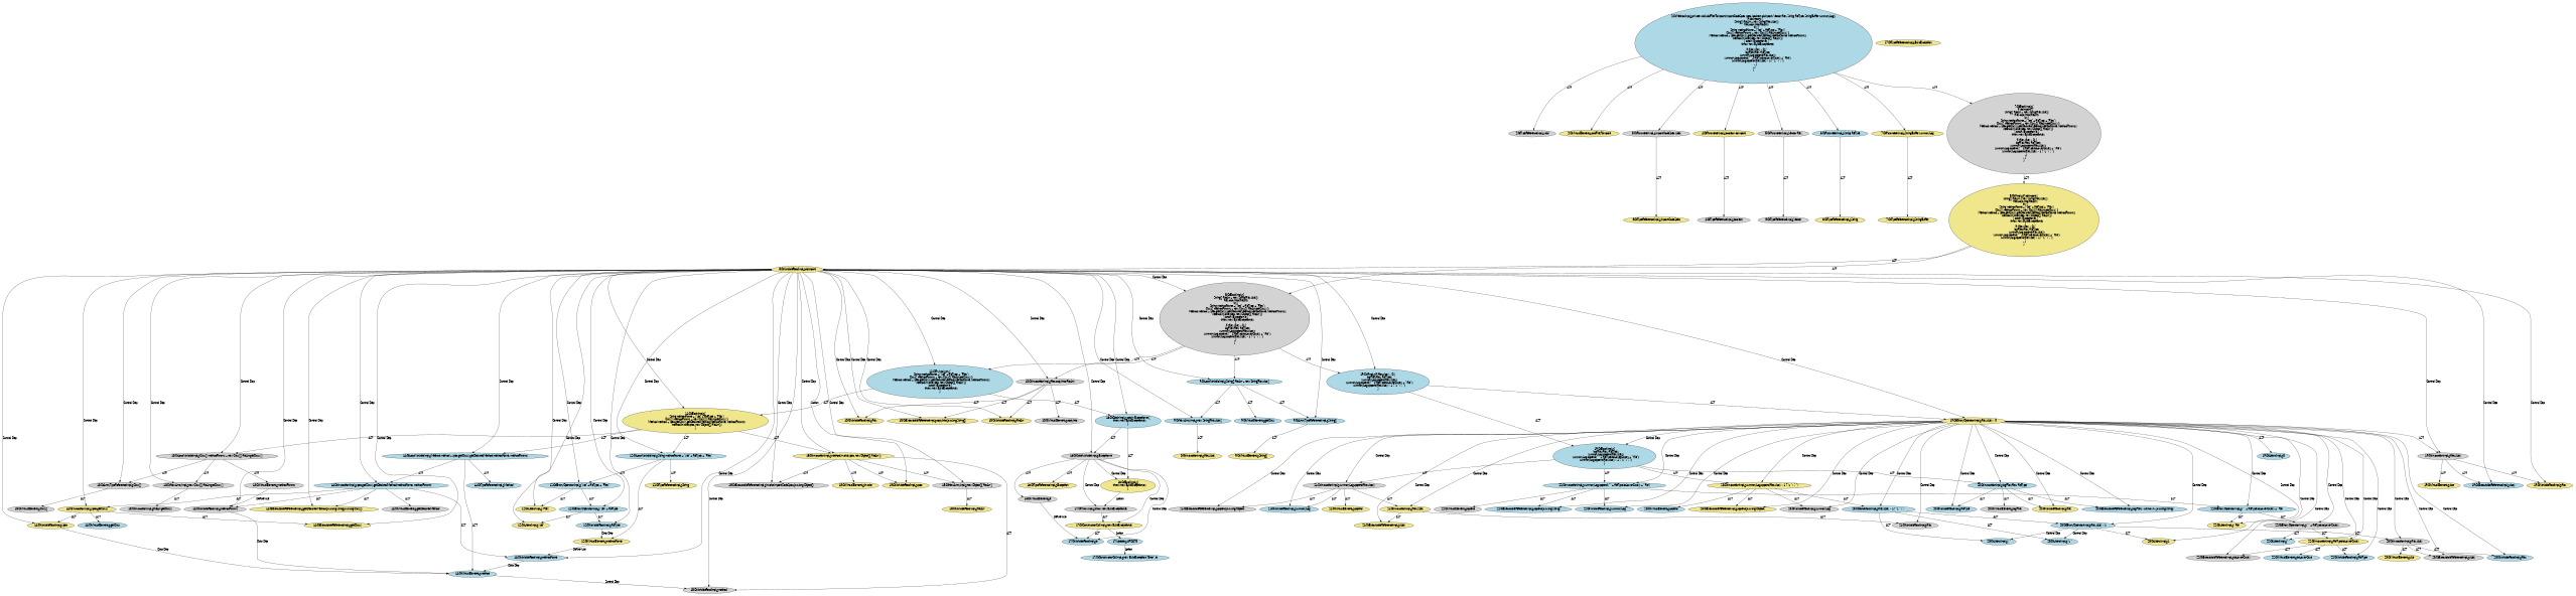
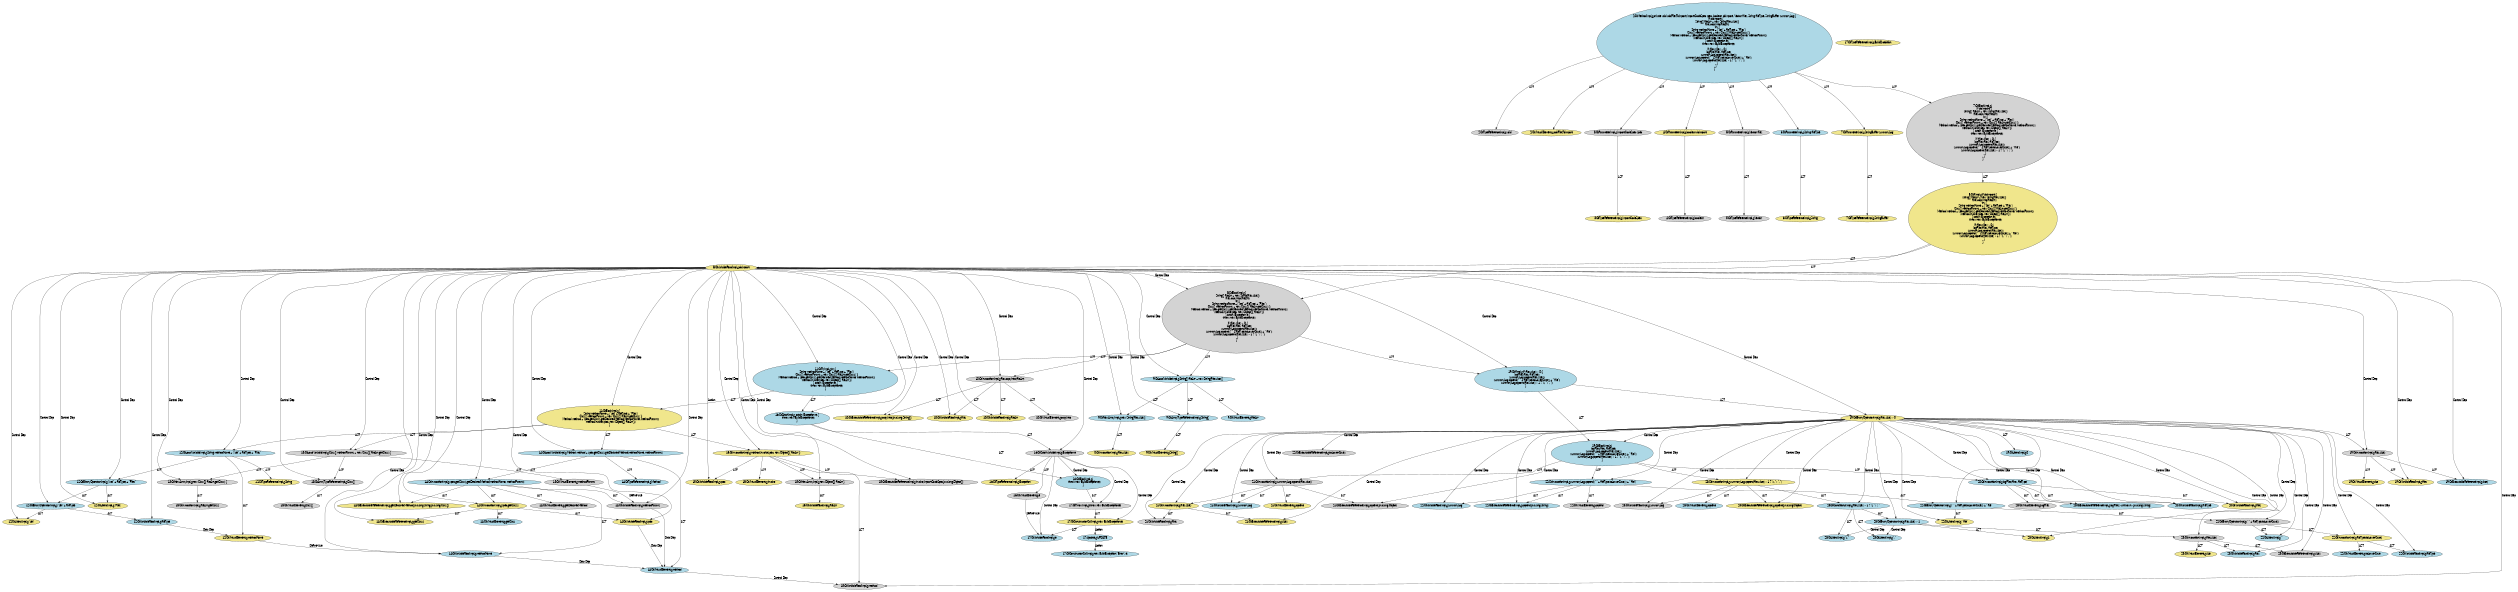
  digraph {
    fontname=Lato
    node [fillcolor=lightblue fontname=Lato shape=ellipse style=filled]
    edge [fontname=Lato]
    n1 [fillcolor=lightgrey label="2:CtTypeReferenceImpl@void"]
    n2 [fillcolor=khaki label="2:CtVirtualElement@addFilesToImport"]
    n3 [fillcolor=lightgrey label="3:CtParameterImpl@ImportCodeSpec spec"]
    n4 [fillcolor=khaki label="3:CtTypeReferenceImpl@ImportCodeSpec"]
    n5 [fillcolor=khaki label="4:CtParameterImpl@boolean doImport"]
    n6 [fillcolor=lightgrey label="4:CtTypeReferenceImpl@boolean"]
    n7 [fillcolor=lightgrey label="5:CtParameterImpl@Vector files"]
    n8 [fillcolor=lightgrey label="5:CtTypeReferenceImpl@Vector"]
    n9 [label="6:CtParameterImpl@String fileType"]
    n10 [fillcolor=khaki label="6:CtTypeReferenceImpl@String"]
    n11 [fillcolor=khaki label="7:CtParameterImpl@StringBuffer summaryLog"]
    n12 [fillcolor=khaki label="7:CtTypeReferenceImpl@StringBuffer"]
    n13 [fillcolor=khaki label="8:CtVariableReadImpl@doImport"]
    n14 [label="9:CtArrayTypeReferenceImpl@String[]"]
    n15 [label="9:CtNewArrayImpl@new String[files.size()]"]
    n16 [label="9:CtLocalVariableImpl@String[] fileArr = new String[files.size()]"]
    n17 [fillcolor=khaki label="10:CtExecutableReferenceImpl@copyInto(java.lang.String[])"]
    n18 [fillcolor=khaki label="10:CtVariableReadImpl@files"]
    n19 [fillcolor=khaki label="10:CtVariableReadImpl@fileArr"]
    n20 [fillcolor=lightgrey label="10:CtInvocationImpl@files.copyInto(fileArr)"]
    n21 [fillcolor=khaki label="12:CtLiteralImpl@\"set\""]
    n22 [label="12:CtVariableReadImpl@fileType"]
    n23 [label="12:CtBinaryOperatorImpl@(\"set\" + fileType)"]
    n24 [fillcolor=khaki label="12:CtLiteralImpl@\"Files\""]
    n25 [label="12:CtBinaryOperatorImpl@(\"set\" + fileType) + \"Files\""]
    n26 [label="12:CtLocalVariableImpl@String methodName = (\"set\" + fileType) + \"Files\""]
    n27 [fillcolor=lightgrey label="13:CtArrayTypeReferenceImpl@Class[]"]
    n28 [fillcolor=lightgrey label="13:CtNewArrayImpl@new Class[]\{ fileArr.getClass() \}"]
    n29 [fillcolor=lightgrey label="13:CtLocalVariableImpl@Class[] methodParams = new Class[]\{ fileArr.getClass() \}"]
    n30 [fillcolor=khaki label="14:CtExecutableReferenceImpl@getDeclaredMethod(java.lang.String,java.lang.Class[])"]
    n31 [fillcolor=khaki label="14:CtExecutableReferenceImpl@getClass()"]
    n32 [fillcolor=khaki label="14:CtVariableReadImpl@spec"]
    n33 [fillcolor=khaki label="14:CtInvocationImpl@spec.getClass()"]
    n34 [label="14:CtVariableReadImpl@methodName"]
    n35 [fillcolor=lightgrey label="14:CtVariableReadImpl@methodParams"]
    n36 [label="14:CtInvocationImpl@spec.getClass().getDeclaredMethod(methodName, methodParams)"]
    n37 [label="14:CtLocalVariableImpl@Method method = spec.getClass().getDeclaredMethod(methodName, methodParams)"]
    n38 [fillcolor=lightgrey label="15:CtExecutableReferenceImpl@invoke(ImportCodeSpec,java.lang.Object[])"]
    n39 [fillcolor=lightgrey label="15:CtVariableReadImpl@method"]
    n40 [fillcolor=khaki label="15:CtVariableReadImpl@spec"]
    n41 [fillcolor=lightgrey label="15:CtNewArrayImpl@new Object[]\{ fileArr \}"]
    n42 [fillcolor=khaki label="15:CtInvocationImpl@method.invoke(spec, new Object[]\{ fileArr \})"]
    n43 [fillcolor=khaki label="11:CtBlockImpl@\{\n    String methodName = (\"set\" + fileType) + \"Files\";\n    Class[] methodParams = new Class[]\{ fileArr.getClass() \};\n    Method method = spec.getClass().getDeclaredMethod(methodName, methodParams);\n    method.invoke(spec, new Object[]\{ fileArr \});\n\}"]
    n44 [fillcolor=lightgrey label="16:CtCatchVariableImpl@Exception e"]
    n45 [label="16:CtCatchImpl@ catch (Exception e) \{\n    throw new BuildException(e);\n\}"]
    n46 [label="11:CtTryImpl@try \{\n    String methodName = (\"set\" + fileType) + \"Files\";\n    Class[] methodParams = new Class[]\{ fileArr.getClass() \};\n    Method method = spec.getClass().getDeclaredMethod(methodName, methodParams);\n    method.invoke(spec, new Object[]\{ fileArr \});\n\} catch (Exception e) \{\n    throw new BuildException(e);\n\}"]
    n47 [label="19:CtExecutableReferenceImpl@size()"]
    n48 [fillcolor=khaki label="19:CtVariableReadImpl@files"]
    n49 [fillcolor=lightgrey label="19:CtInvocationImpl@files.size()"]
    n50 [fillcolor=khaki label="19:CtBinaryOperatorImpl@files.size() > 0"]
    n51 [label="19:CtIfImpl@if (files.size() > 0) \{\n    logFiles(files, fileType);\n    summaryLog.append(files.size());\n    summaryLog.append((\" \" + fileType.toLowerCase()) + \" file\");\n    summaryLog.append(files.size() > 1 ? \"s, \" : \", \");\n\}"]
    n52 [fillcolor=lightgrey label="8:CtBlockImpl@\{\n    String[] fileArr = new String[files.size()];\n    files.copyInto(fileArr);\n    try \{\n        String methodName = (\"set\" + fileType) + \"Files\";\n        Class[] methodParams = new Class[]\{ fileArr.getClass() \};\n        Method method = spec.getClass().getDeclaredMethod(methodName, methodParams);\n        method.invoke(spec, new Object[]\{ fileArr \});\n    \} catch (Exception e) \{\n        throw new BuildException(e);\n    \}\n    if (files.size() > 0) \{\n        logFiles(files, fileType);\n        summaryLog.append(files.size());\n        summaryLog.append((\" \" + fileType.toLowerCase()) + \" file\");\n        summaryLog.append(files.size() > 1 ? \"s, \" : \", \");\n    \}\n\}"]
    n53 [fillcolor=khaki label="9:CtVirtualElement@String[]"]
    n54 [fillcolor=khaki label="0:CtInvocationImpl@files.size()"]
-   n55 [label="9:CtVirtualElement@getClass"]
+   n55 [label="9:CtVirtualElement@fileArr"]
    n56 [fillcolor=lightgrey label="10:CtVirtualElement@copyInto"]
    n57 [fillcolor=khaki label="12:CtVirtualElement@methodName"]
    n58 [fillcolor=khaki label="12:CtTypeReferenceImpl@String"]
    n59 [fillcolor=lightgrey label="13:CtVirtualElement@Class[]"]
    n60 [fillcolor=lightgrey label="13:CtInvocationImpl@fileArr.getClass()"]
    n61 [fillcolor=lightgrey label="13:CtVirtualElement@methodParams"]
    n62 [label="14:CtVirtualElement@method"]
    n63 [label="14:CtVirtualElement@getClass"]
    n64 [fillcolor=lightgrey label="14:CtVirtualElement@getDeclaredMethod"]
    n65 [label="14:CtTypeReferenceImpl@Method"]
    n66 [fillcolor=khaki label="15:CtVariableReadImpl@fileArr"]
    n67 [fillcolor=khaki label="15:CtVirtualElement@invoke"]
    n68 [fillcolor=lightgrey label="16:CtVirtualElement@e"]
    n69 [label="17:CtVariableReadImpl@e"]
    n70 [fillcolor=khaki label="16:CtTypeReferenceImpl@Exception"]
    n71 [fillcolor=khaki label="17:CtConstructorCallImpl@new BuildException(e)"]
    n72 [fillcolor=lightgrey label="17:CtThrowImpl@throw new BuildException(e)"]
-   n73 [fillcolor=khaki label="16:CtBlockImpl@\{\n    throw new BuildException(e);\n\}"]
+   n73 [label="16:CtBlockImpl@\{\n    throw new BuildException(e);\n\}"]
    n74 [fillcolor=khaki label="19:CtVirtualElement@size"]
    n75 [label="19:CtLiteralImpl@0"]
    n76 [label="20:CtExecutableReferenceImpl@logFiles(<unknown>,java.lang.String)"]
    n77 [fillcolor=khaki label="20:CtVariableReadImpl@files"]
    n78 [label="20:CtVariableReadImpl@fileType"]
    n79 [label="20:CtInvocationImpl@logFiles(files, fileType)"]
    n80 [fillcolor=lightgrey label="21:CtExecutableReferenceImpl@append(java.lang.Object)"]
    n81 [label="21:CtVariableReadImpl@summaryLog"]
    n82 [fillcolor=khaki label="21:CtExecutableReferenceImpl@size()"]
    n83 [fillcolor=lightgrey label="21:CtVariableReadImpl@files"]
    n84 [fillcolor=khaki label="21:CtInvocationImpl@files.size()"]
    n85 [fillcolor=lightgrey label="21:CtInvocationImpl@summaryLog.append(files.size())"]
    n86 [label="22:CtExecutableReferenceImpl@append(java.lang.String)"]
    n87 [label="22:CtVariableReadImpl@summaryLog"]
    n88 [label="22:CtLiteralImpl@\" \""]
    n89 [fillcolor=lightgrey label="22:CtExecutableReferenceImpl@toLowerCase()"]
    n90 [label="22:CtVariableReadImpl@fileType"]
    n91 [fillcolor=khaki label="22:CtInvocationImpl@fileType.toLowerCase()"]
    n92 [fillcolor=lightgrey label="22:CtBinaryOperatorImpl@(\" \" + fileType.toLowerCase())"]
    n93 [fillcolor=khaki label="22:CtLiteralImpl@\" file\""]
    n94 [label="22:CtBinaryOperatorImpl@(\" \" + fileType.toLowerCase()) + \" file\""]
    n95 [label="22:CtInvocationImpl@summaryLog.append((\" \" + fileType.toLowerCase()) + \" file\")"]
    n96 [fillcolor=khaki label="23:CtExecutableReferenceImpl@append(java.lang.Object)"]
    n97 [fillcolor=lightgrey label="23:CtVariableReadImpl@summaryLog"]
    n98 [fillcolor=lightgrey label="23:CtExecutableReferenceImpl@size()"]
    n99 [label="23:CtVariableReadImpl@files"]
    n100 [fillcolor=lightgrey label="23:CtInvocationImpl@files.size()"]
    n101 [fillcolor=khaki label="23:CtLiteralImpl@1"]
    n102 [label="23:CtBinaryOperatorImpl@files.size() > 1"]
    n103 [label="23:CtConditionalImpl@files.size() > 1 ? \"s, \" : \", \""]
    n104 [fillcolor=khaki label="23:CtInvocationImpl@summaryLog.append(files.size() > 1 ? \"s, \" : \", \")"]
    n105 [label="19:CtBlockImpl@\{\n    logFiles(files, fileType);\n    summaryLog.append(files.size());\n    summaryLog.append((\" \" + fileType.toLowerCase()) + \" file\");\n    summaryLog.append(files.size() > 1 ? \"s, \" : \", \");\n\}"]
    n106 [label="17:Update@UPDATE"]
    n107 [fillcolor=khaki label="17:CtTypeReferenceImpl@BuildException"]
    n108 [label="17:CtConstructorCallImpl@new BuildException(\"Error\", e)"]
    n109 [fillcolor=lightgrey label="20:CtVirtualElement@logFiles"]
    n110 [fillcolor=khaki label="21:CtVirtualElement@append"]
    n111 [label="22:CtVirtualElement@toLowerCase"]
    n112 [fillcolor=lightgrey label="22:CtVirtualElement@append"]
    n113 [fillcolor=khaki label="23:CtVirtualElement@size"]
    n114 [label="23:CtLiteralImpl@\"s, \""]
    n115 [label="23:CtLiteralImpl@\", \""]
    n116 [label="23:CtVirtualElement@append"]
    n117 [fillcolor=khaki label="8:CtIfImpl@if (doImport) \{\n    String[] fileArr = new String[files.size()];\n    files.copyInto(fileArr);\n    try \{\n        String methodName = (\"set\" + fileType) + \"Files\";\n        Class[] methodParams = new Class[]\{ fileArr.getClass() \};\n        Method method = spec.getClass().getDeclaredMethod(methodName, methodParams);\n        method.invoke(spec, new Object[]\{ fileArr \});\n    \} catch (Exception e) \{\n        throw new BuildException(e);\n    \}\n    if (files.size() > 0) \{\n        logFiles(files, fileType);\n        summaryLog.append(files.size());\n        summaryLog.append((\" \" + fileType.toLowerCase()) + \" file\");\n        summaryLog.append(files.size() > 1 ? \"s, \" : \", \");\n    \}\n\}"]
    n118 [fillcolor=lightgrey label="7:CtBlockImpl@\{\n    if (doImport) \{\n        String[] fileArr = new String[files.size()];\n        files.copyInto(fileArr);\n        try \{\n            String methodName = (\"set\" + fileType) + \"Files\";\n            Class[] methodParams = new Class[]\{ fileArr.getClass() \};\n            Method method = spec.getClass().getDeclaredMethod(methodName, methodParams);\n            method.invoke(spec, new Object[]\{ fileArr \});\n        \} catch (Exception e) \{\n            throw new BuildException(e);\n        \}\n        if (files.size() > 0) \{\n            logFiles(files, fileType);\n            summaryLog.append(files.size());\n            summaryLog.append((\" \" + fileType.toLowerCase()) + \" file\");\n            summaryLog.append(files.size() > 1 ? \"s, \" : \", \");\n        \}\n    \}\n\}"]
    n119 [label="2:CtMethodImpl@private void addFilesToImport(ImportCodeSpec spec, boolean doImport, Vector files, String fileType, StringBuffer summaryLog) \{\n    if (doImport) \{\n        String[] fileArr = new String[files.size()];\n        files.copyInto(fileArr);\n        try \{\n            String methodName = (\"set\" + fileType) + \"Files\";\n            Class[] methodParams = new Class[]\{ fileArr.getClass() \};\n            Method method = spec.getClass().getDeclaredMethod(methodName, methodParams);\n            method.invoke(spec, new Object[]\{ fileArr \});\n        \} catch (Exception e) \{\n            throw new BuildException(e);\n        \}\n        if (files.size() > 0) \{\n            logFiles(files, fileType);\n            summaryLog.append(files.size());\n            summaryLog.append((\" \" + fileType.toLowerCase()) + \" file\");\n            summaryLog.append(files.size() > 1 ? \"s, \" : \", \");\n        \}\n    \}\n\}"]
    n3 -> n4 [label=AST]
    n5 -> n6 [label=AST]
    n7 -> n8 [label=AST]
    n9 -> n10 [label=AST]
    n11 -> n12 [label=AST]
    n13 -> n14 [label="Control Dep"]
    n13 -> n15 [label="Control Dep"]
    n13 -> n16 [label="Control Dep"]
    n13 -> n17 [label="Control Dep"]
    n13 -> n18 [label="Control Dep"]
    n13 -> n19 [label="Control Dep"]
    n13 -> n20 [label="Control Dep"]
    n13 -> n21 [label="Control Dep"]
    n13 -> n22 [label="Control Dep"]
    n13 -> n23 [label="Control Dep"]
    n13 -> n24 [label="Control Dep"]
    n13 -> n25 [label="Control Dep"]
    n13 -> n26 [label="Control Dep"]
    n13 -> n27 [label="Control Dep"]
    n13 -> n28 [label="Control Dep"]
    n13 -> n29 [label="Control Dep"]
    n13 -> n30 [label="Control Dep"]
    n13 -> n31 [label="Control Dep"]
    n13 -> n32 [label="Control Dep"]
    n13 -> n33 [label="Control Dep"]
    n13 -> n34 [label="Control Dep"]
    n13 -> n35 [label="Control Dep"]
    n13 -> n36 [label="Control Dep"]
    n13 -> n37 [label="Control Dep"]
    n13 -> n38 [label="Control Dep"]
    n13 -> n39 [label="Control Dep"]
    n13 -> n40 [label=Action]
    n13 -> n41 [label="Control Dep"]
    n13 -> n42 [label="Control Dep"]
    n13 -> n43 [label="Control Dep"]
    n13 -> n44 [label="Control Dep"]
    n13 -> n45 [label="Control Dep"]
    n13 -> n46 [label="Control Dep"]
    n13 -> n47 [label="Control Dep"]
    n13 -> n48 [label="Control Dep"]
    n13 -> n49 [label="Control Dep"]
    n13 -> n50 [label="Control Dep"]
    n13 -> n51 [label="Control Dep"]
    n13 -> n52 [label="Control Dep"]
    n14 -> n53 [label=AST]
    n15 -> n54 [label=AST]
    n16 -> n14 [label=AST]
    n16 -> n15 [label=AST]
    n16 -> n55 [label=AST]
    n20 -> n17 [label=AST]
    n20 -> n18 [label=AST]
    n20 -> n19 [label=AST]
    n20 -> n56 [label=AST]
    n22 -> n57 [label="Data Dep"]
    n23 -> n21 [label=AST]
    n23 -> n22 [label=AST]
    n25 -> n23 [label=AST]
    n25 -> n24 [label=AST]
    n26 -> n25 [label=AST]
    n26 -> n57 [label=AST]
    n26 -> n58 [label=AST]
    n27 -> n59 [label=AST]
    n28 -> n60 [label=AST]
    n29 -> n27 [label=AST]
    n29 -> n28 [label=AST]
    n29 -> n61 [label=AST]
    n32 -> n62 [label="Data Dep"]
    n33 -> n31 [label=AST]
    n33 -> n32 [label=AST]
    n33 -> n63 [label=AST]
    n34 -> n62 [label="Data Dep"]
    n35 -> n62 [label="Data Dep"]
    n36 -> n30 [label=AST]
    n36 -> n33 [label=AST]
    n36 -> n34 [label=AST]
    n36 -> n35 [label=AST]
    n36 -> n64 [label=AST]
    n37 -> n36 [label=AST]
    n37 -> n62 [label=AST]
    n37 -> n65 [label=AST]
    n41 -> n66 [label=AST]
    n42 -> n38 [label=AST]
    n42 -> n39 [label=AST]
    n42 -> n40 [label=AST]
    n42 -> n41 [label=AST]
    n42 -> n67 [label=AST]
    n43 -> n26 [label=AST]
    n43 -> n29 [label=AST]
    n43 -> n37 [label=AST]
    n43 -> n42 [label=AST]
    n44 -> n68 [label=AST]
    n44 -> n69 [label="Control Dep"]
    n44 -> n70 [label=AST]
    n44 -> n71 [label="Control Dep"]
    n44 -> n72 [label="Control Dep"]
    n44 -> n73 [label="Control Dep"]
    n45 -> n44 [label=AST]
    n45 -> n73 [label=AST]
    n46 -> n43 [label=AST]
    n46 -> n45 [label=AST]
    n49 -> n47 [label=AST]
    n49 -> n48 [label=AST]
    n49 -> n74 [label=AST]
    n50 -> n49 [label=AST]
    n50 -> n75 [label=AST]
    n50 -> n76 [label="Control Dep"]
    n50 -> n77 [label="Control Dep"]
    n50 -> n78 [label="Control Dep"]
    n50 -> n79 [label="Control Dep"]
    n50 -> n80 [label="Control Dep"]
    n50 -> n81 [label="Control Dep"]
    n50 -> n82 [label="Control Dep"]
    n50 -> n83 [label="Control Dep"]
    n50 -> n84 [label="Control Dep"]
    n50 -> n85 [label="Control Dep"]
    n50 -> n86 [label="Control Dep"]
    n50 -> n87 [label="Control Dep"]
    n50 -> n88 [label="Control Dep"]
    n50 -> n89 [label="Control Dep"]
    n50 -> n90 [label="Control Dep"]
    n50 -> n91 [label="Control Dep"]
    n50 -> n92 [label="Control Dep"]
    n50 -> n93 [label="Control Dep"]
    n50 -> n94 [label="Control Dep"]
    n50 -> n95 [label="Control Dep"]
    n50 -> n96 [label="Control Dep"]
    n50 -> n97 [label="Control Dep"]
    n50 -> n98 [label="Control Dep"]
    n50 -> n99 [label="Control Dep"]
    n50 -> n100 [label="Control Dep"]
    n50 -> n101 [label="Control Dep"]
    n50 -> n102 [label="Control Dep"]
    n50 -> n103 [label="Control Dep"]
    n50 -> n104 [label="Control Dep"]
    n50 -> n105 [label="Control Dep"]
    n51 -> n50 [label=AST]
    n51 -> n105 [label=AST]
    n52 -> n16 [label=AST]
    n52 -> n20 [label=AST]
    n52 -> n46 [label=AST]
    n52 -> n51 [label=AST]
    n57 -> n34 [label="Define-Use"]
    n61 -> n35 [label="Define-Use"]
    n62 -> n39 [label="Control Dep"]
    n68 -> n69 [label="Define-Use"]
    n71 -> n69 [label=AST]
    n71 -> n106 [label=Action]
    n72 -> n71 [label=AST]
-   n73 -> n72 [label=Action]
+   n73 -> n72 [label=AST]
    n79 -> n76 [label=AST]
    n79 -> n77 [label=AST]
    n79 -> n78 [label=AST]
    n79 -> n109 [label=AST]
    n84 -> n82 [label=AST]
    n84 -> n83 [label=AST]
    n85 -> n80 [label=AST]
    n85 -> n81 [label=AST]
    n85 -> n84 [label=AST]
    n85 -> n110 [label=AST]
-   n91 -> n89 [label=AST]
    n91 -> n90 [label=AST]
    n91 -> n111 [label=AST]
    n92 -> n88 [label=AST]
    n92 -> n91 [label=AST]
    n94 -> n92 [label=AST]
    n94 -> n93 [label=AST]
    n95 -> n86 [label=AST]
    n95 -> n87 [label=AST]
    n95 -> n94 [label=AST]
    n95 -> n112 [label=AST]
    n100 -> n98 [label=AST]
    n100 -> n99 [label=AST]
    n100 -> n113 [label=AST]
    n102 -> n100 [label=AST]
    n102 -> n101 [label=AST]
    n102 -> n114 [label="Control Dep"]
    n102 -> n115 [label="Control Dep"]
    n103 -> n102 [label=AST]
    n103 -> n114 [label=AST]
    n103 -> n115 [label=AST]
    n104 -> n96 [label=AST]
    n104 -> n97 [label=AST]
    n104 -> n103 [label=AST]
    n104 -> n116 [label=AST]
    n105 -> n79 [label=AST]
    n105 -> n85 [label=AST]
    n105 -> n95 [label=AST]
    n105 -> n104 [label=AST]
    n106 -> n108 [label=Action]
    n117 -> n13 [label=AST]
    n117 -> n52 [label=AST]
    n118 -> n117 [label=AST]
    n119 -> n1 [label=AST]
    n119 -> n2 [label=AST]
    n119 -> n3 [label=AST]
    n119 -> n5 [label=AST]
    n119 -> n7 [label=AST]
    n119 -> n9 [label=AST]
    n119 -> n11 [label=AST]
    n119 -> n118 [label=AST]
  }
